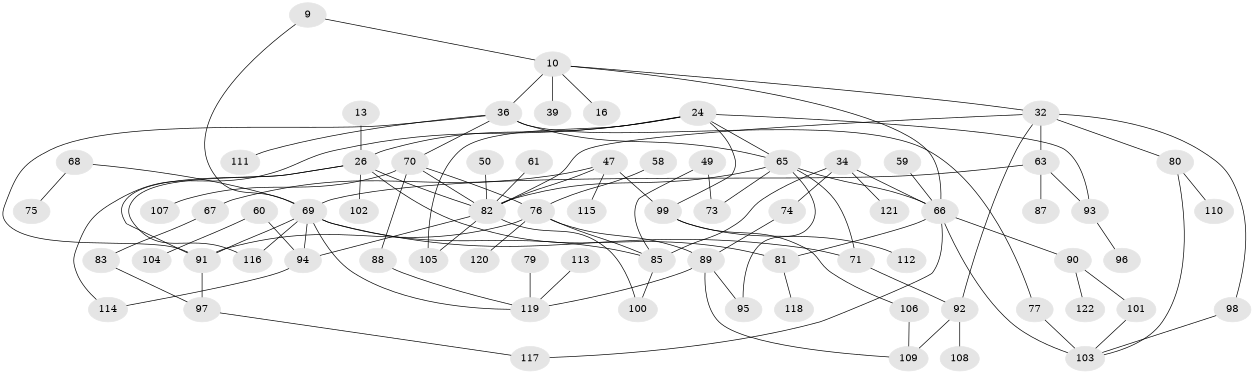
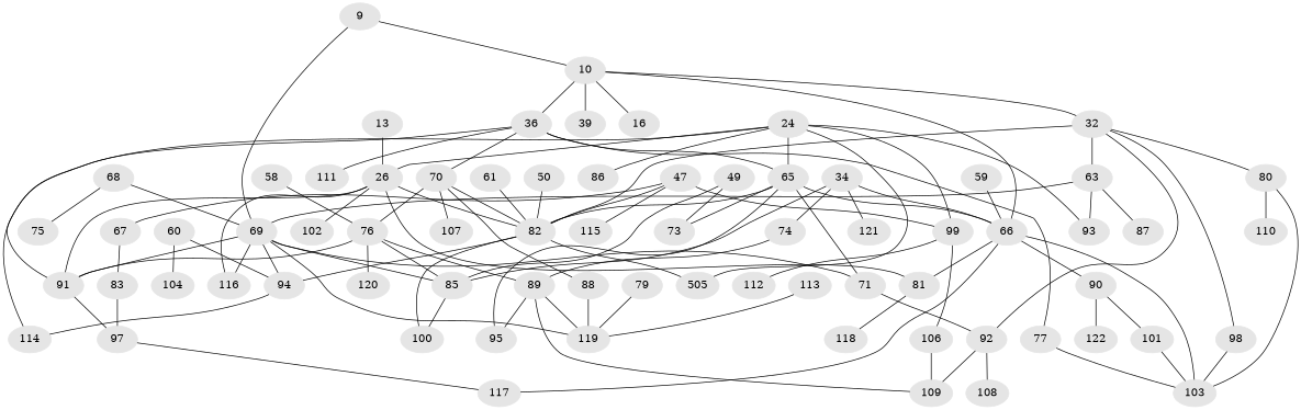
  graph {
    node [color=gray90 style=filled]
    9
    10
    69 [super="+6+2"]
    16
    32 [super="+23"]
    36 [super="+35"]
    39
    66 [super="+64"]
    91 [super="+20+52"]
    116 [super="+4"]
    85 [super="+8+37+45"]
    94 [super="+11"]
    71
    119 [super="+53+56"]
    82 [super="+12+19+72+55"]
    63 [super="+17+38"]
    80
    92
    98
    65 [super="+48+62"]
    70 [super="+57"]
    77
    111
    81
    90 [super="+78"]
    103 [super="+84"]
    117
    26 [super="+22"]
    102
    13
    24
+   86
    93
    99 [super="+43"]
-   105
+   105 [label=505]
    114
    73
    95
-   96
    106
    112
    118
    100
    97 [super="+21"]
    87 [super="+44"]
    110
    109
    108
    34
    74
    121
    89
    76 [super="+18"]
    88
    107
    47
    67
    115
    83
    49
    50
    120
    58
    59
    60
    104
    61
    101
    122
    68
    75
    79
    113
    9 -- 10
    9 -- 69
    10 -- 16
    10 -- 32
    10 -- 36 [weight=2]
    10 -- 39
    10 -- 66
    69 -- 91
    69 -- 116
    69 -- 85
    69 -- 94
    69 -- 71
    69 -- 119
    32 -- 82
    32 -- 63 [weight=2]
    32 -- 80
    32 -- 92
    32 -- 98
    36 -- 91
    36 -- 65
    36 -- 70
    36 -- 77
    36 -- 111
    66 -- 81
    66 -- 90
    66 -- 103 [weight=2]
    66 -- 117
    91 -- 97
    85 -- 100
    94 -- 114
    71 -- 92
    82 -- 94
    82 -- 105
    82 -- 100
    63 -- 69 [weight=2]
    63 -- 93
    63 -- 87
    80 -- 103
    80 -- 110
    92 -- 109
    92 -- 108
    98 -- 103
    65 -- 66
    65 -- 71
    65 -- 82
    65 -- 73
    65 -- 95
    70 -- 82
    70 -- 76
    70 -- 88
    70 -- 107
    77 -- 103
    81 -- 118
    90 -- 101
    90 -- 122
    26 -- 91
    26 -- 116
    26 -- 82
    26 -- 81
    26 -- 102
    13 -- 26
    24 -- 65 [weight=2]
    24 -- 26 [weight=2]
+   24 -- 86
    24 -- 93
    24 -- 99
    24 -- 105
    24 -- 114
-   93 -- 96
    99 -- 106
    99 -- 112
    106 -- 109
    97 -- 117
    34 -- 66
    34 -- 85
    34 -- 74
    34 -- 121
    74 -- 89
    89 -- 119
    89 -- 95
    89 -- 109
    76 -- 91
    76 -- 85
    76 -- 89
    76 -- 120
    88 -- 119
    47 -- 82
    47 -- 99
    47 -- 67
    47 -- 115
    67 -- 83
    83 -- 97
    49 -- 85
    49 -- 73
    50 -- 82
    58 -- 76
    59 -- 66
    60 -- 94
    60 -- 104
    61 -- 82
    101 -- 103
    68 -- 69
    68 -- 75
    79 -- 119
    113 -- 119
  }
